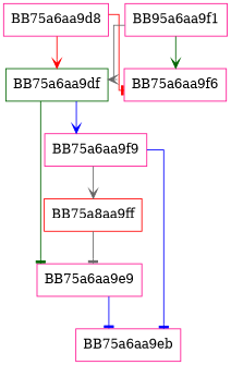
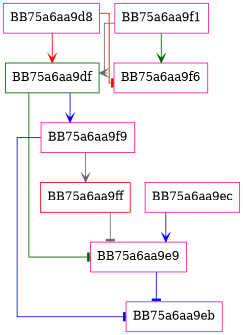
  digraph {
    fontname="DejaVu Serif"
    splines=ortho
    node [color=deeppink fontname="DejaVu Serif" shape=box]
    edge [arrowhead=vee color=blue fontname="DejaVu Serif"]
    BB75a6aa9df [color=darkgreen]
    BB75a6aa9d8
    BB75a6aa9f6
+   BB75a6aa9ec
    BB75a6aa9e9
    BB75a6aa9f9
    BB75a6aa9eb
-   BB75a6aa9f1 [label=BB95a6aa9f1]
-   BB75a6aa9ff [color=red label=BB75a8aa9ff]
+   BB75a6aa9f1
+   BB75a6aa9ff [color=red]
    BB75a6aa9df -> BB75a6aa9e9 [arrowhead=tee color=darkgreen]
    BB75a6aa9df -> BB75a6aa9f9
    BB75a6aa9d8 -> BB75a6aa9df [color=red]
    BB75a6aa9d8 -> BB75a6aa9f6 [arrowhead=tee color=red]
+   BB75a6aa9ec -> BB75a6aa9e9
    BB75a6aa9e9 -> BB75a6aa9eb [arrowhead=tee]
    BB75a6aa9f9 -> BB75a6aa9eb [arrowhead=tee]
    BB75a6aa9f9 -> BB75a6aa9ff [color=gray40]
    BB75a6aa9f1 -> BB75a6aa9df [color=gray40]
    BB75a6aa9f1 -> BB75a6aa9f6 [color=darkgreen]
    BB75a6aa9ff -> BB75a6aa9e9 [arrowhead=tee color=gray40]
  }
